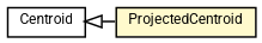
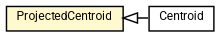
  digraph {
    nodesep=0.15
    rankdir=LR
    ranksep=0.25
    node [fontcolor=black fontname=Roboto fontsize=8 margin=0 shape=plaintext]
    n1 [height=0 label=<<table title="de.lmu.ifi.dbs.elki.math.linearalgebra.Centroid" border="0" cellborder="1" cellspacing="0" cellpadding="2" href="Centroid.html" target="_parent"> 		<tr><td><table border="0" cellspacing="0" cellpadding="1"> 		<tr><td align="center" balign="center"> <font face="Roboto">Centroid</font> </td></tr> 		</table></td></tr> 		</table>> width=0]
    n2 [height=0 label=<<table title="de.lmu.ifi.dbs.elki.math.linearalgebra.ProjectedCentroid" border="0" cellborder="1" cellspacing="0" cellpadding="2" bgcolor="lemonChiffon" href="ProjectedCentroid.html" target="_parent"> 		<tr><td><table border="0" cellspacing="0" cellpadding="1"> 		<tr><td align="center" balign="center"> <font face="Roboto">ProjectedCentroid</font> </td></tr> 		</table></td></tr> 		</table>> width=0]
-   n1 -> n2 [arrowtail=empty color=black dir=back fontname=Roboto fontsize=7 labelfontname=Roboto labelfontsize=7 weight=10]
+   n2 -> n1 [arrowtail=empty color=black dir=back fontname=Roboto fontsize=7 labelfontname=Roboto labelfontsize=7 weight=10]
  }
